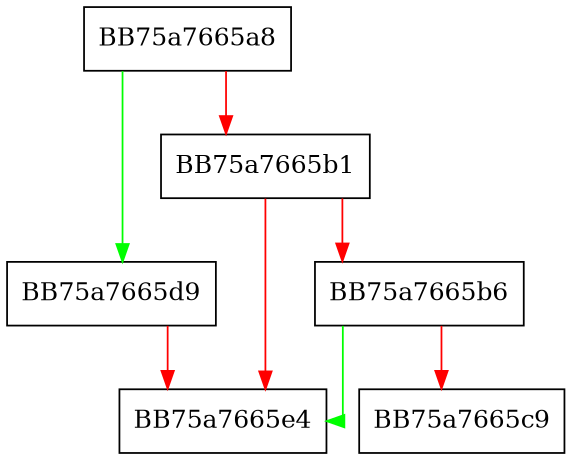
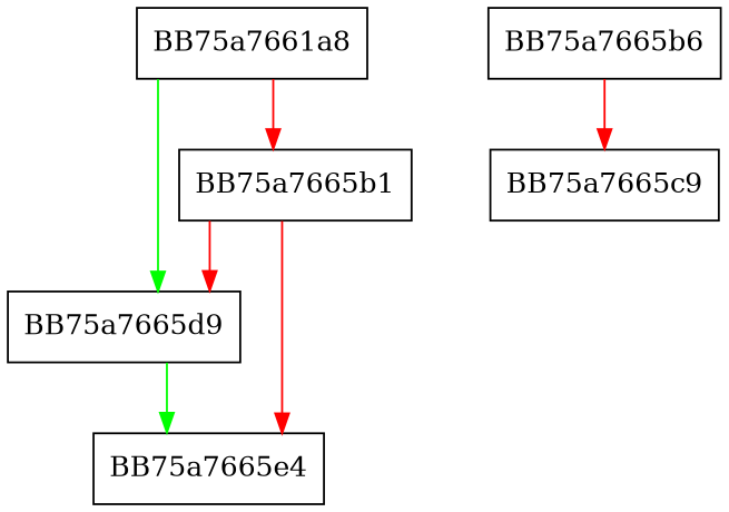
  digraph {
    splines=ortho
    node [shape=box]
    edge [color=red]
-   BB75a7665a8
+   BB75a7665a8 [label=BB75a7661a8]
    BB75a7665d9
    BB75a7665b1
    BB75a7665e4
    BB75a7665b6
    BB75a7665c9
    BB75a7665a8 -> BB75a7665d9 [color=green]
    BB75a7665a8 -> BB75a7665b1
-   BB75a7665d9 -> BB75a7665e4
+   BB75a7665d9 -> BB75a7665e4 [color=green]
    BB75a7665b1 -> BB75a7665e4
-   BB75a7665b1 -> BB75a7665b6
-   BB75a7665b6 -> BB75a7665e4 [color=green]
+   BB75a7665b1 -> BB75a7665d9
    BB75a7665b6 -> BB75a7665c9
  }
